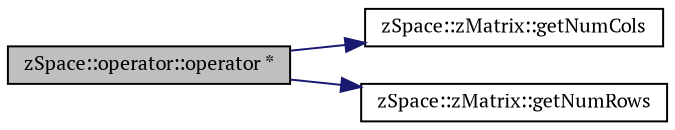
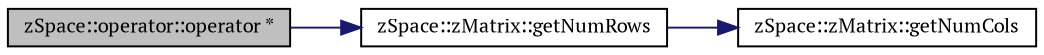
  digraph {
    fontname="PT Serif"
    rankdir=LR
    node [color=black fillcolor=white fontname="PT Serif" fontsize=10 shape=record style=filled]
    edge [color=midnightblue fontname="PT Serif" fontsize=10 labelfontname=Helvetica labelfontsize=10 style=solid]
    n1 [fillcolor=grey75 fontcolor=black height=0.2 label="zSpace::operator::operator *" width=0.4]
    n2 [height=0.2 label="zSpace::zMatrix::getNumCols" width=0.4]
    n3 [height=0.2 label="zSpace::zMatrix::getNumRows" width=0.4]
-   n1 -> n2
+   n3 -> n2
    n1 -> n3
  }
